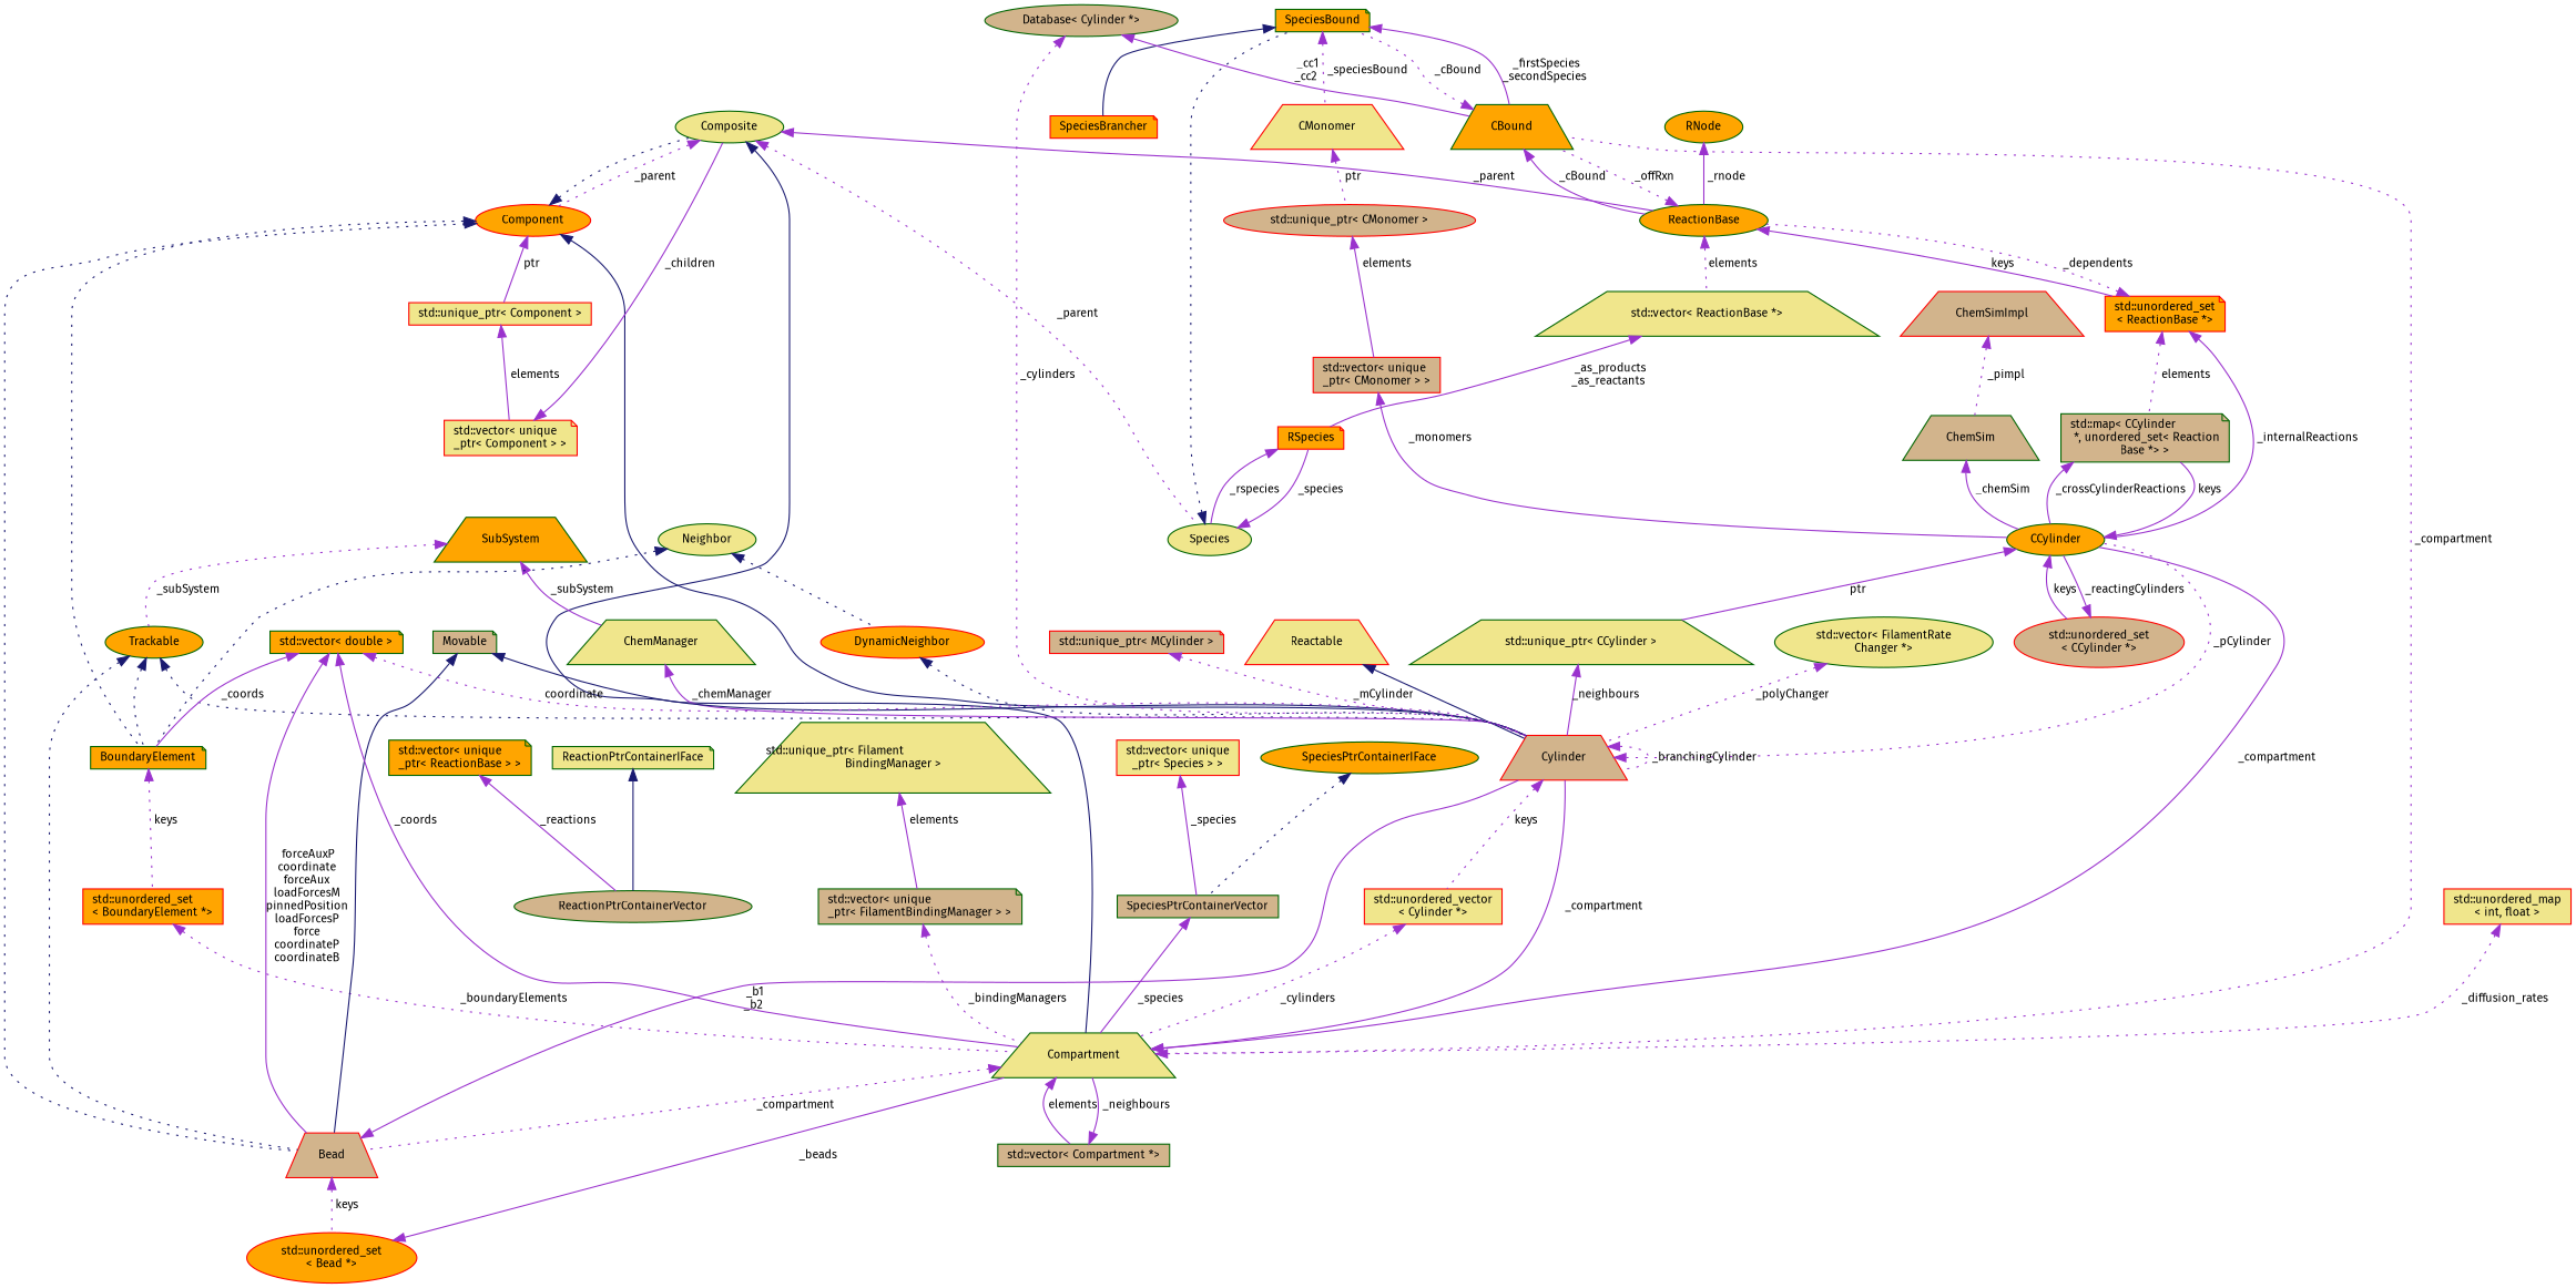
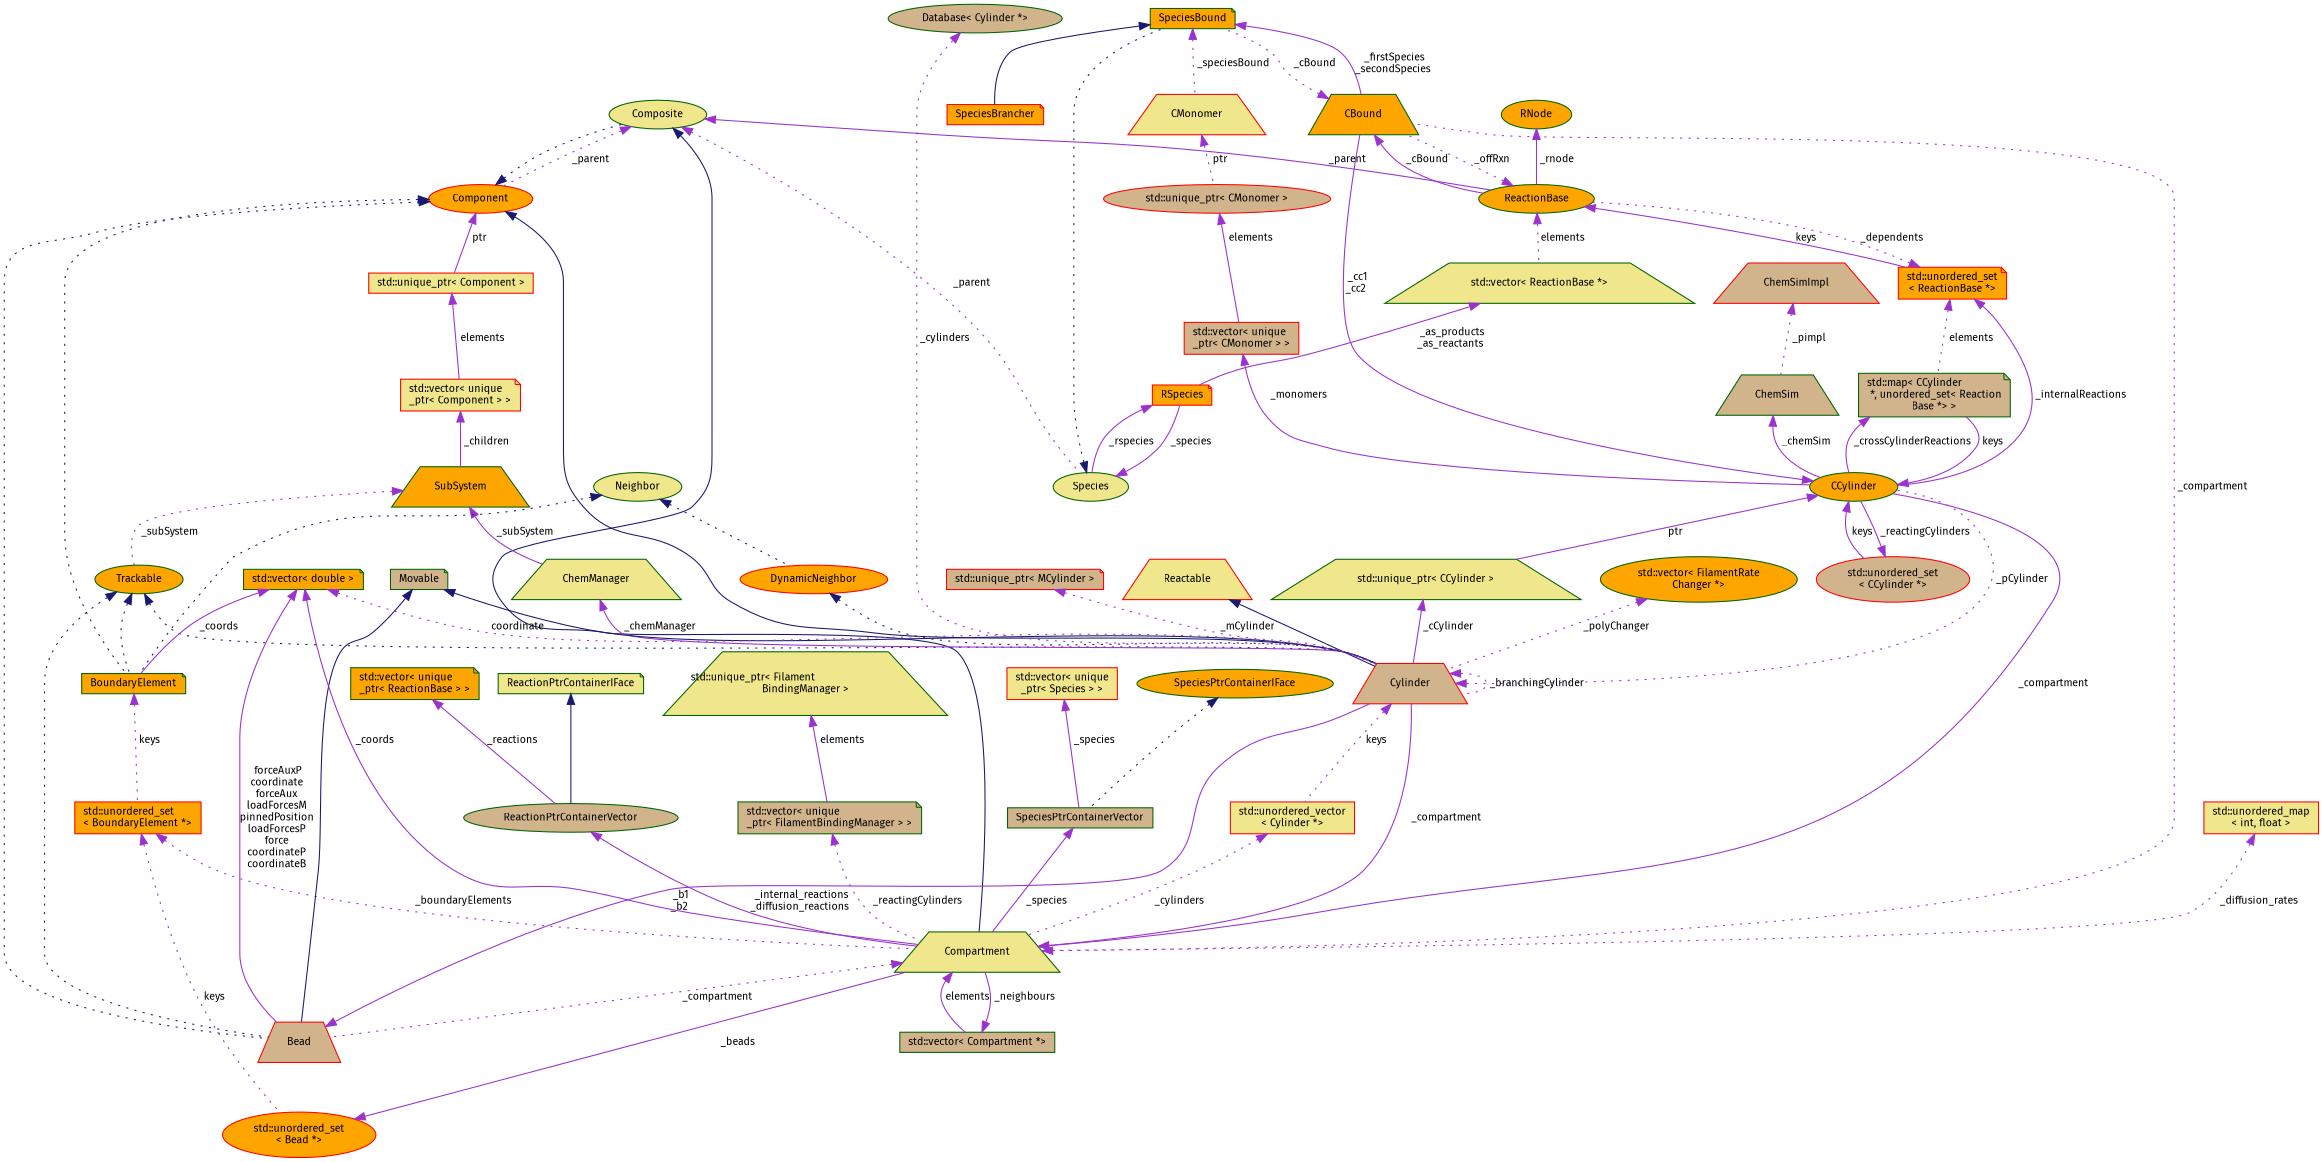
  digraph {
    fontname="Fira Sans"
    node [color=darkgreen fillcolor=orange fontname="Fira Sans" fontsize=10 shape=ellipse style=filled]
    edge [color=darkorchid3 dir=back fontname="Fira Sans" fontsize=10 labelfontname=Helvetica labelfontsize=10 style=solid]
    n1 [color=red fontcolor=black height=0.2 label=SpeciesBrancher shape=note width=0.4]
    n2 [height=0.2 label=SpeciesBound shape=note width=0.4]
    n3 [height=0.2 label=CBound shape=trapezium width=0.4]
    n4 [color=red fillcolor=khaki height=0.2 label=CMonomer shape=trapezium width=0.4]
    n5 [height=0.2 label=ReactionBase width=0.4]
    n6 [color=red fillcolor=tan height=0.2 label="std::unique_ptr\< CMonomer \>" width=0.4]
    n7 [fillcolor=khaki height=0.2 label=Species width=0.4]
    n8 [color=red height=0.2 label=RSpecies shape=note width=0.4]
    n9 [fillcolor=khaki height=0.2 label="std::vector\< ReactionBase *\>" shape=trapezium width=0.4]
    n10 [color=red height=0.2 label="std::unordered_set\l\< ReactionBase *\>" shape=note width=0.4]
    n11 [height=0.2 label=CCylinder width=0.4]
    n12 [fillcolor=tan height=0.2 label="std::map\< CCylinder\l *, unordered_set\< Reaction\lBase *\> \>" shape=note width=0.4]
    n13 [fillcolor=khaki height=0.2 label=Composite width=0.4]
    n14 [color=red height=0.2 label=Component width=0.4]
    n15 [fillcolor=khaki height=0.2 label=Compartment shape=trapezium width=0.4]
    n16 [color=red fillcolor=khaki height=0.2 label="std::unique_ptr\< Component \>" shape=box width=0.4]
    n17 [color=red fillcolor=tan height=0.2 label=Cylinder shape=trapezium width=0.4]
    n18 [color=red fillcolor=tan height=0.2 label=Bead shape=trapezium width=0.4]
    n19 [height=0.2 label=BoundaryElement shape=note width=0.4]
    n20 [fillcolor=tan height=0.2 label="std::vector\< Compartment *\>" shape=box width=0.4]
    n21 [color=red fillcolor=khaki height=0.2 label="std::vector\< unique\l_ptr\< Component \> \>" shape=note width=0.4]
    n22 [color=red fillcolor=khaki height=0.2 label="std::unordered_vector\l\< Cylinder *\>" shape=box width=0.4]
    n23 [color=red height=0.2 label="std::unordered_set\l\< Bead *\>" width=0.4]
    n24 [color=red height=0.2 label="std::unordered_set\l\< BoundaryElement *\>" shape=box width=0.4]
    n25 [fillcolor=khaki height=0.2 label="std::unique_ptr\< CCylinder \>" shape=trapezium width=0.4]
    n26 [color=red fillcolor=tan height=0.2 label="std::unordered_set\l\< CCylinder *\>" width=0.4]
    n27 [color=red fillcolor=tan height=0.2 label="std::vector\< unique\l_ptr\< CMonomer \> \>" shape=box width=0.4]
    n28 [height=0.2 label=Trackable width=0.4]
    n29 [height=0.2 label=SubSystem shape=trapezium width=0.4]
    n30 [fillcolor=khaki height=0.2 label=ChemManager shape=trapezium width=0.4]
    n31 [fillcolor=tan height=0.2 label=Movable shape=note width=0.4]
    n32 [color=red fillcolor=khaki height=0.2 label=Reactable shape=trapezium width=0.4]
    n33 [color=red height=0.2 label=DynamicNeighbor width=0.4]
    n34 [fillcolor=khaki height=0.2 label=Neighbor width=0.4]
-   n35 [fillcolor=khaki height=0.2 label="std::vector\< FilamentRate\lChanger *\>" width=0.4]
+   n35 [height=0.2 label="std::vector\< FilamentRate\lChanger *\>" width=0.4]
    n36 [height=0.2 label="std::vector\< double \>" shape=note width=0.4]
    n37 [fillcolor=tan height=0.2 label=ReactionPtrContainerVector width=0.4]
    n38 [fillcolor=khaki height=0.2 label=ReactionPtrContainerIFace shape=note width=0.4]
    n39 [height=0.2 label="std::vector\< unique\l_ptr\< ReactionBase \> \>" shape=note width=0.4]
    n40 [color=red fillcolor=khaki height=0.2 label="std::unordered_map\l\< int, float \>" shape=box width=0.4]
    n41 [fillcolor=tan height=0.2 label="std::vector\< unique\l_ptr\< FilamentBindingManager \> \>" shape=note width=0.4]
    n42 [fillcolor=khaki height=0.2 label="std::unique_ptr\< Filament\lBindingManager \>" shape=trapezium width=0.4]
    n43 [fillcolor=tan height=0.2 label=SpeciesPtrContainerVector shape=box width=0.4]
    n44 [height=0.2 label=SpeciesPtrContainerIFace width=0.4]
    n45 [color=red fillcolor=khaki height=0.2 label="std::vector\< unique\l_ptr\< Species \> \>" shape=box width=0.4]
    n46 [fillcolor=tan height=0.2 label="Database\< Cylinder *\>" width=0.4]
    n47 [color=red fillcolor=tan height=0.2 label="std::unique_ptr\< MCylinder \>" shape=note width=0.4]
    n48 [fillcolor=tan height=0.2 label=ChemSim shape=trapezium width=0.4]
    n49 [color=red fillcolor=tan height=0.2 label=ChemSimImpl shape=trapezium width=0.4]
    n50 [height=0.2 label=RNode width=0.4]
    n2 -> n1 [color=midnightblue]
    n2 -> n3 [label=" _firstSpecies\n_secondSpecies"]
    n2 -> n4 [label=" _speciesBound" style=dotted]
    n3 -> n2 [label=" _cBound" style=dotted]
    n3 -> n5 [label=" _cBound"]
    n4 -> n6 [label=" ptr" style=dotted]
    n5 -> n3 [label=" _offRxn" style=dotted]
    n5 -> n9 [label=" elements" style=dotted]
    n5 -> n10 [label=" keys"]
    n6 -> n27 [label=" elements"]
    n7 -> n2 [color=midnightblue style=dotted]
    n7 -> n8 [label=" _species"]
    n8 -> n7 [label=" _rspecies"]
    n9 -> n8 [label=" _as_products\n_as_reactants"]
    n10 -> n5 [label=" _dependents" style=dotted]
    n10 -> n11 [label=" _internalReactions"]
    n10 -> n12 [label=" elements" style=dotted]
-   n46 -> n3 [label=" _cc1\n_cc2"]
+   n11 -> n3 [label=" _cc1\n_cc2"]
    n11 -> n12 [label=" keys"]
    n11 -> n25 [label=" ptr"]
    n11 -> n26 [label=" keys"]
    n12 -> n11 [label=" _crossCylinderReactions"]
    n13 -> n5 [label=" _parent"]
    n13 -> n7 [label=" _parent" style=dotted]
    n13 -> n14 [label=" _parent" style=dotted]
    n13 -> n15 [color=midnightblue]
    n14 -> n13 [color=midnightblue style=dotted]
    n14 -> n16 [label=" ptr"]
    n14 -> n17 [color=midnightblue]
    n14 -> n18 [color=midnightblue style=dotted]
    n14 -> n19 [color=midnightblue style=dotted]
    n15 -> n3 [label=" _compartment" style=dotted]
    n15 -> n11 [label=" _compartment"]
    n15 -> n17 [label=" _compartment"]
    n15 -> n18 [label=" _compartment" style=dotted]
    n15 -> n20 [label=" elements"]
    n16 -> n21 [label=" elements"]
    n17 -> n11 [label=" _pCylinder" style=dotted]
    n17 -> n17 [label=" _branchingCylinder" style=dotted]
    n17 -> n22 [label=" keys" style=dotted]
    n18 -> n17 [label=" _b1\n_b2"]
-   n18 -> n23 [label=" keys" style=dotted]
+   n24 -> n23 [label=" keys" style=dotted]
    n19 -> n24 [label=" keys" style=dotted]
    n20 -> n15 [label=" _neighbours"]
-   n21 -> n13 [label=" _children"]
+   n21 -> n29 [label=" _children"]
    n22 -> n15 [label=" _cylinders" style=dotted]
    n23 -> n15 [label=" _beads"]
    n24 -> n15 [label=" _boundaryElements" style=dotted]
-   n25 -> n17 [label=" _neighbours"]
+   n25 -> n17 [label=" _cCylinder"]
    n26 -> n11 [label=" _reactingCylinders"]
    n27 -> n11 [label=" _monomers"]
    n28 -> n17 [color=midnightblue style=dotted]
    n28 -> n18 [color=midnightblue style=dotted]
    n28 -> n19 [color=midnightblue style=dotted]
    n29 -> n28 [label=" _subSystem" style=dotted]
    n29 -> n30 [label=" _subSystem"]
    n30 -> n17 [label=" _chemManager"]
    n31 -> n17 [color=midnightblue]
    n31 -> n18 [color=midnightblue]
    n32 -> n17 [color=midnightblue]
    n33 -> n17 [color=midnightblue style=dotted]
    n34 -> n19 [color=midnightblue style=dotted]
    n34 -> n33 [color=midnightblue style=dotted]
    n35 -> n17 [label=" _polyChanger" style=dotted]
    n36 -> n15 [label=" _coords"]
    n36 -> n17 [label=" coordinate" style=dotted]
    n36 -> n18 [label=" forceAuxP\ncoordinate\nforceAux\nloadForcesM\npinnedPosition\nloadForcesP\nforce\ncoordinateP\ncoordinateB"]
    n36 -> n19 [label=" _coords"]
+   n37 -> n15 [label=" _internal_reactions\n_diffusion_reactions"]
    n38 -> n37 [color=midnightblue]
    n39 -> n37 [label=" _reactions"]
    n40 -> n15 [label=" _diffusion_rates" style=dotted]
-   n41 -> n15 [label=" _bindingManagers" style=dotted]
+   n41 -> n15 [label=" _reactingCylinders" style=dotted]
    n42 -> n41 [label=" elements"]
    n43 -> n15 [label=" _species"]
    n44 -> n43 [color=midnightblue style=dotted]
    n45 -> n43 [label=" _species"]
    n46 -> n17 [label=" _cylinders" style=dotted]
    n47 -> n17 [label=" _mCylinder" style=dotted]
    n48 -> n11 [label=" _chemSim"]
    n49 -> n48 [label=" _pimpl" style=dotted]
    n50 -> n5 [label=" _rnode"]
  }
